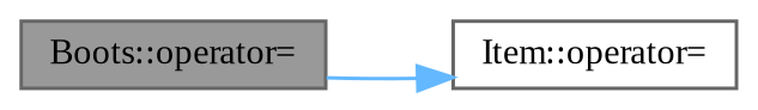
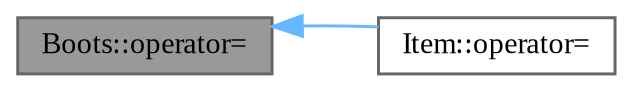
  digraph {
    rankdir=LR
    fontname="Liberation Serif"
    node [fontname="Liberation Serif" fontsize=10 shape=box style=filled]
    n1 [color=gray40 fillcolor=grey60 fontcolor=black height=0.2 label="Boots::operator=" width=0.4]
    n2 [color=grey40 fillcolor=white height=0.2 label="Item::operator=" width=0.4]
-   n1 -> n2 [color=steelblue1 fontname="Liberation Serif" fontsize=10 labelfontname=Helvetica labelfontsize=10 style=solid]
+   n2 -> n1 [color=steelblue1 fontname="Liberation Serif" fontsize=10 labelfontname=Helvetica labelfontsize=10 style=solid]
  }
